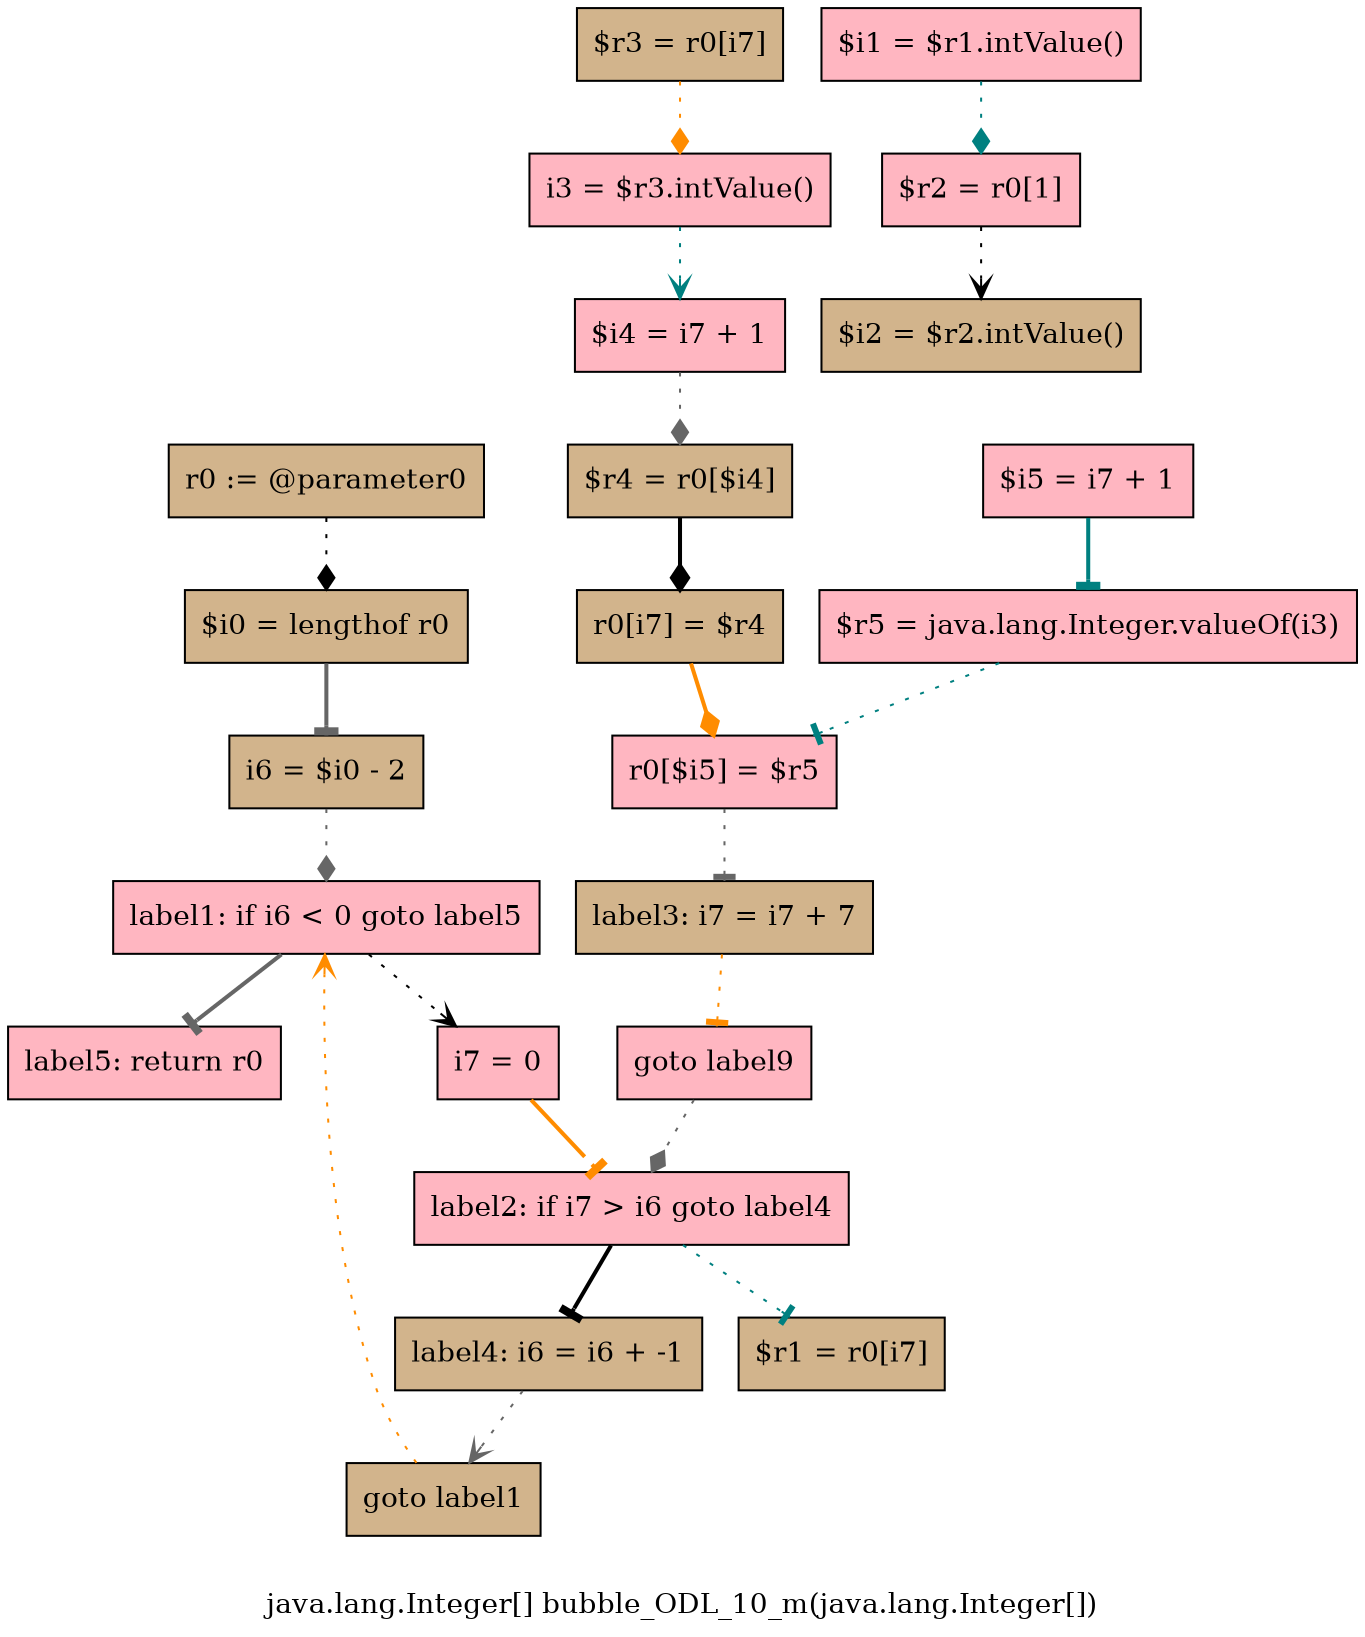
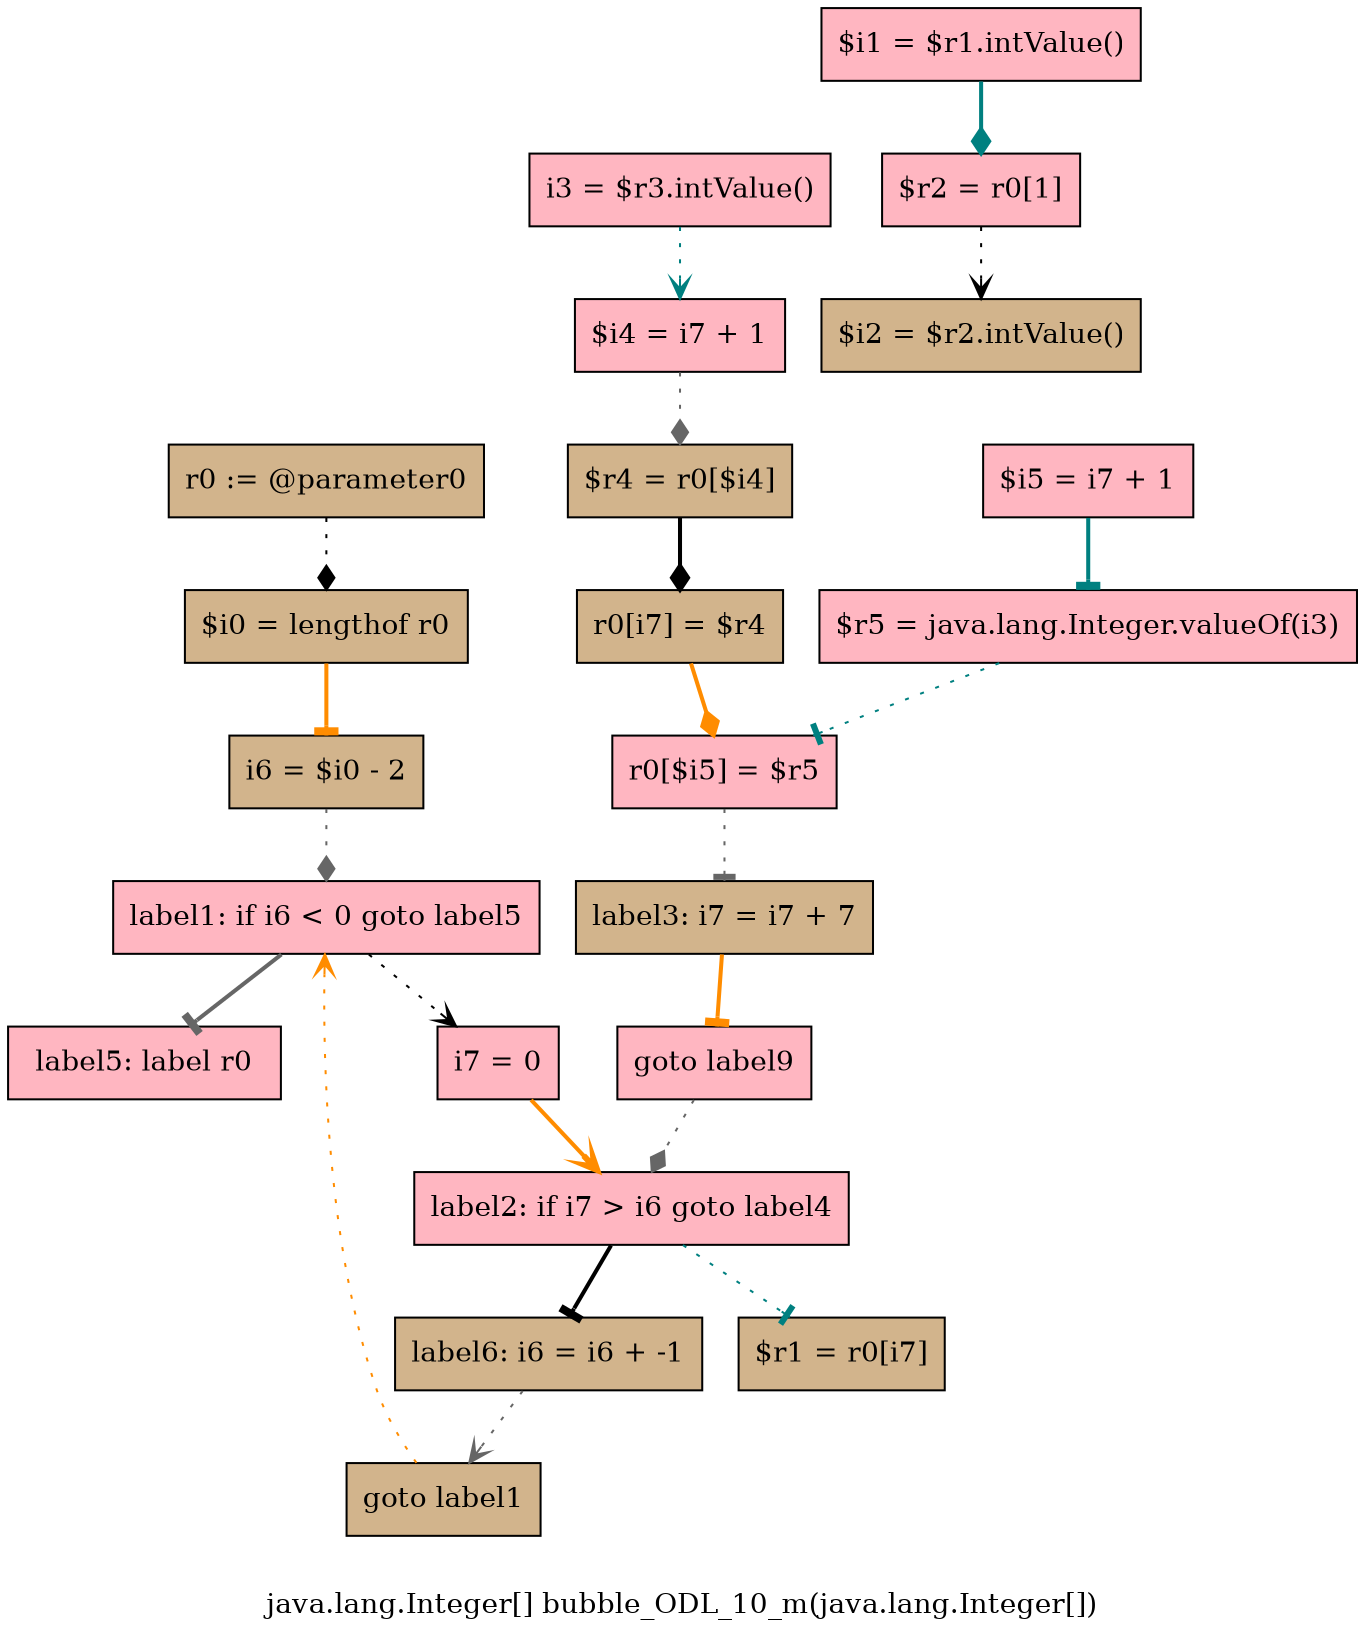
  digraph {
    fontname="DejaVu Serif"
    label="java.lang.Integer[] bubble_ODL_10_m(java.lang.Integer[])"
    node [fillcolor=lightpink fontname="DejaVu Serif" shape=box style=filled]
    edge [arrowhead=diamond color=darkorange fontname="DejaVu Serif" style=dotted]
    n1 [fillcolor=tan label="r0 := @parameter0"]
    n2 [fillcolor=tan label="$i0 = lengthof r0"]
    n3 [fillcolor=tan label="i6 = $i0 - 2"]
    n4 [label="label1: if i6 < 0 goto label5"]
    n5 [label="i7 = 0"]
-   n6 [label="label5: return r0"]
+   n6 [label="label5: label r0"]
    n7 [label="label2: if i7 > i6 goto label4"]
    n8 [fillcolor=tan label="$r1 = r0[i7]"]
-   n9 [fillcolor=tan label="label4: i6 = i6 + -1"]
+   n9 [fillcolor=tan label="label6: i6 = i6 + -1"]
    n10 [fillcolor=tan label="goto label1"]
    n11 [label="$i1 = $r1.intValue()"]
    n12 [label="$r2 = r0[1]"]
    n13 [fillcolor=tan label="$i2 = $r2.intValue()"]
-   n14 [fillcolor=tan label="$r3 = r0[i7]"]
    n15 [label="i3 = $r3.intValue()"]
    n16 [fillcolor=tan label="label3: i7 = i7 + 7"]
    n17 [label="goto label9"]
    n18 [label="$i4 = i7 + 1"]
    n19 [fillcolor=tan label="$r4 = r0[$i4]"]
    n20 [fillcolor=tan label="r0[i7] = $r4"]
    n21 [label="r0[$i5] = $r5"]
    n22 [label="$i5 = i7 + 1"]
    n23 [label="$r5 = java.lang.Integer.valueOf(i3)"]
    n1 -> n2 [color=black]
-   n2 -> n3 [arrowhead=tee color=gray40 style=bold]
+   n2 -> n3 [arrowhead=tee style=bold]
    n3 -> n4 [color=gray40]
    n4 -> n5 [arrowhead=vee color=black]
    n4 -> n6 [arrowhead=tee color=gray40 style=bold]
-   n5 -> n7 [arrowhead=tee style=bold]
+   n5 -> n7 [arrowhead=vee style=bold]
    n7 -> n8 [arrowhead=tee color=teal]
    n7 -> n9 [arrowhead=tee color=black style=bold]
    n9 -> n10 [arrowhead=vee color=gray40]
    n10 -> n4 [arrowhead=vee]
-   n11 -> n12 [color=teal]
+   n11 -> n12 [color=teal style=bold]
    n12 -> n13 [arrowhead=vee color=black]
-   n14 -> n15
    n15 -> n18 [arrowhead=vee color=teal]
-   n16 -> n17 [arrowhead=tee]
+   n16 -> n17 [arrowhead=tee style=bold]
    n17 -> n7 [color=gray40]
    n18 -> n19 [color=gray40]
    n19 -> n20 [color=black style=bold]
    n20 -> n21 [style=bold]
    n21 -> n16 [arrowhead=tee color=gray40]
    n22 -> n23 [arrowhead=tee color=teal style=bold]
    n23 -> n21 [arrowhead=tee color=teal]
  }
